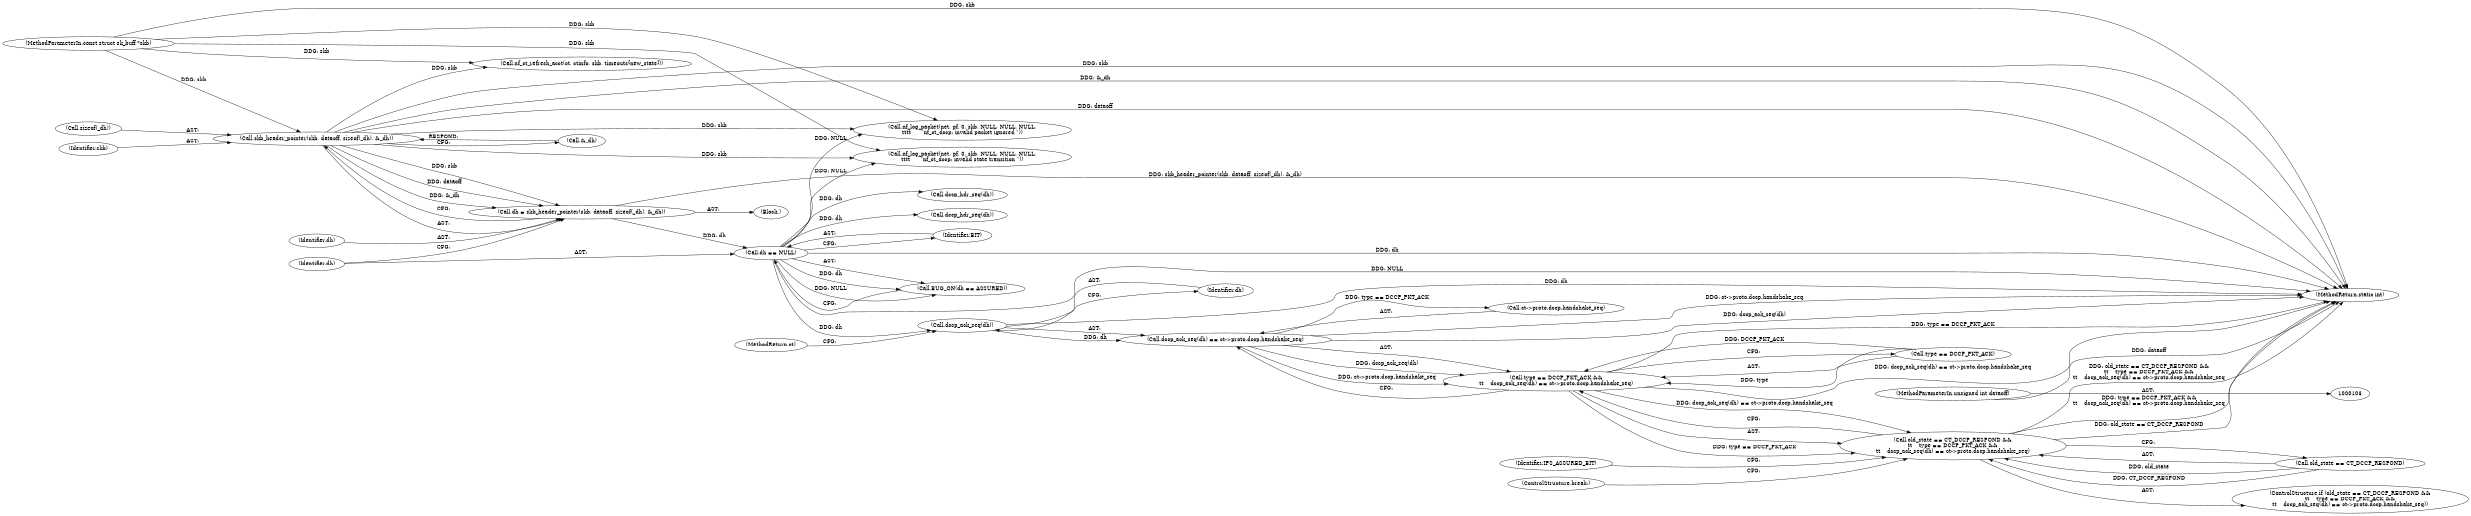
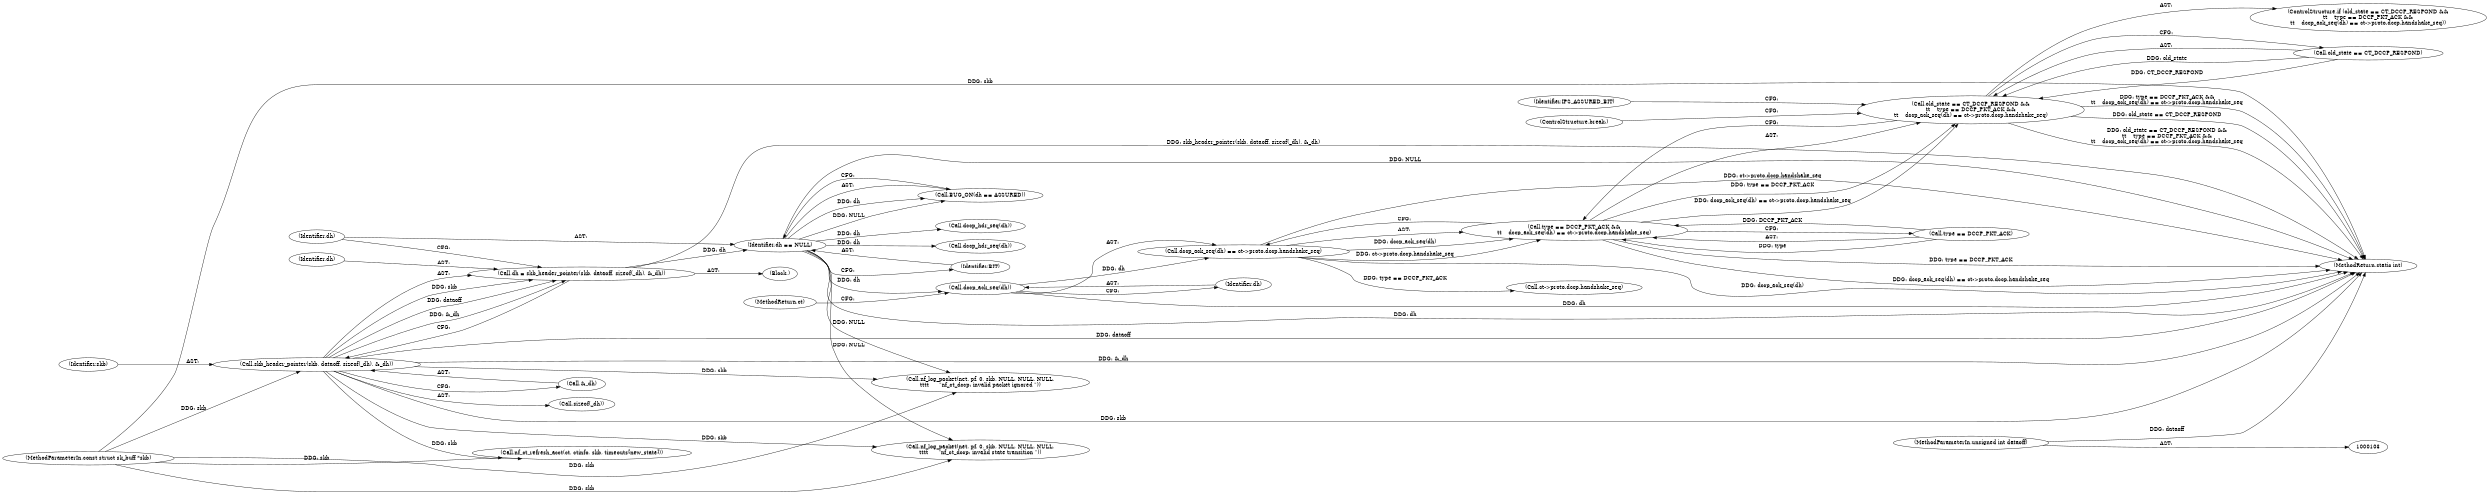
  digraph {
    rankdir=LR
    n1 [label="(Call,dccp_ack_seq(dh))"]
    n2 [label="(Call,dccp_ack_seq(dh) == ct->proto.dccp.handshake_seq)"]
    n3 [label="(MethodReturn,static int)"]
    n4 [label="(Identifier,dh)"]
    n5 [label="(Call,type == DCCP_PKT_ACK &&\n\t\t    dccp_ack_seq(dh) == ct->proto.dccp.handshake_seq)"]
    n6 [label="(Call,ct->proto.dccp.handshake_seq)"]
-   n7 [label="(Call,dh == NULL)"]
+   n7 [label="(Identifier,dh == NULL)"]
    n8 [label="(Call,BUG_ON(dh == ASSURED))"]
    n9 [label="(Call,nf_log_packet(net, pf, 0, skb, NULL, NULL, NULL,\n\t\t\t\t      \"nf_ct_dccp: invalid packet ignored \"))"]
    n10 [label="(Call,nf_log_packet(net, pf, 0, skb, NULL, NULL, NULL,\n\t\t\t\t      \"nf_ct_dccp: invalid state transition \"))"]
    n11 [label="(Call,dccp_hdr_seq(dh))"]
    n12 [label="(Call,dccp_hdr_seq(dh))"]
    n13 [label="(Identifier,BIT)"]
    n14 [label="(Call,dh = skb_header_pointer(skb, dataoff, sizeof(_dh), &_dh))"]
    n15 [label="(Call,skb_header_pointer(skb, dataoff, sizeof(_dh), &_dh))"]
    n16 [label="(Block,)"]
    n17 [label="(Call,nf_ct_refresh_acct(ct, ctinfo, skb, timeouts[new_state]))"]
    n18 [label="(Call,&_dh)"]
    n19 [label="(MethodParameterIn,const struct sk_buff *skb)"]
    n20 [label="(MethodParameterIn,unsigned int dataoff)"]
    1000103
    n22 [label="(Call,old_state == CT_DCCP_RESPOND &&\n\t\t    type == DCCP_PKT_ACK &&\n\t\t    dccp_ack_seq(dh) == ct->proto.dccp.handshake_seq)"]
    n23 [label="(Call,type == DCCP_PKT_ACK)"]
    n24 [label="(ControlStructure,if (old_state == CT_DCCP_RESPOND &&\n\t\t    type == DCCP_PKT_ACK &&\n\t\t    dccp_ack_seq(dh) == ct->proto.dccp.handshake_seq))"]
    n25 [label="(Call,old_state == CT_DCCP_RESPOND)"]
    n26 [label="(Identifier,IPS_ASSURED_BIT)"]
    n27 [label="(MethodReturn,ct)"]
    n28 [label="(Identifier,dh)"]
    n29 [label="(Identifier,dh)"]
    n30 [label="(Identifier,skb)"]
    n31 [label="(ControlStructure,break;)"]
    n32 [label="(Call,sizeof(_dh))"]
    n1 -> n2 [label="AST: "]
    n1 -> n2 [label="DDG: dh"]
    n1 -> n3 [label="DDG: dh"]
    n1 -> n4 [label="CFG: "]
    n2 -> n3 [label="DDG: ct->proto.dccp.handshake_seq"]
    n2 -> n3 [label="DDG: dccp_ack_seq(dh)"]
    n2 -> n5 [label="AST: "]
    n2 -> n5 [label="DDG: dccp_ack_seq(dh)"]
    n2 -> n5 [label="DDG: ct->proto.dccp.handshake_seq"]
    n2 -> n6 [label="DDG: type == DCCP_PKT_ACK"]
    n4 -> n1 [label="AST: "]
    n5 -> n2 [label="CFG: "]
    n5 -> n3 [label="DDG: type == DCCP_PKT_ACK"]
    n5 -> n3 [label="DDG: dccp_ack_seq(dh) == ct->proto.dccp.handshake_seq"]
    n5 -> n22 [label="AST: "]
    n5 -> n22 [label="DDG: type == DCCP_PKT_ACK"]
    n5 -> n22 [label="DDG: dccp_ack_seq(dh) == ct->proto.dccp.handshake_seq"]
    n5 -> n23 [label="CFG: "]
-   n6 -> n2 [label="AST: "]
    n7 -> n1 [label="DDG: dh"]
    n7 -> n3 [label="DDG: dh"]
    n7 -> n3 [label="DDG: NULL"]
    n7 -> n8 [label="AST: "]
    n7 -> n8 [label="DDG: dh"]
    n7 -> n8 [label="DDG: NULL"]
    n7 -> n9 [label="DDG: NULL"]
    n7 -> n10 [label="DDG: NULL"]
    n7 -> n11 [label="DDG: dh"]
    n7 -> n12 [label="DDG: dh"]
    n7 -> n13 [label="CFG: "]
    n8 -> n7 [label="CFG: "]
    n13 -> n7 [label="AST: "]
    n14 -> n3 [label="DDG: skb_header_pointer(skb, dataoff, sizeof(_dh), &_dh)"]
    n14 -> n7 [label="DDG: dh"]
    n14 -> n15 [label="CFG: "]
    n14 -> n16 [label="AST: "]
    n15 -> n3 [label="DDG: dataoff"]
    n15 -> n3 [label="DDG: &_dh"]
    n15 -> n3 [label="DDG: skb"]
    n15 -> n9 [label="DDG: skb"]
    n15 -> n10 [label="DDG: skb"]
    n15 -> n14 [label="AST: "]
    n15 -> n14 [label="DDG: skb"]
    n15 -> n14 [label="DDG: dataoff"]
    n15 -> n14 [label="DDG: &_dh"]
    n15 -> n17 [label="DDG: skb"]
    n15 -> n18 [label="CFG: "]
-   n18 -> n15 [label="RESPOND: "]
+   n18 -> n15 [label="AST: "]
    n19 -> n3 [label="DDG: skb"]
    n19 -> n9 [label="DDG: skb"]
    n19 -> n10 [label="DDG: skb"]
    n19 -> n15 [label="DDG: skb"]
    n19 -> n17 [label="DDG: skb"]
    n20 -> n3 [label="DDG: dataoff"]
    n20 -> 1000103 [label="AST: "]
    n22 -> n3 [label="DDG: old_state == CT_DCCP_RESPOND"]
    n22 -> n3 [label="DDG: old_state == CT_DCCP_RESPOND &&\n\t\t    type == DCCP_PKT_ACK &&\n\t\t    dccp_ack_seq(dh) == ct->proto.dccp.handshake_seq"]
    n22 -> n3 [label="DDG: type == DCCP_PKT_ACK &&\n\t\t    dccp_ack_seq(dh) == ct->proto.dccp.handshake_seq"]
    n22 -> n5 [label="CFG: "]
    n22 -> n24 [label="AST: "]
    n22 -> n25 [label="CFG: "]
    n23 -> n5 [label="AST: "]
    n23 -> n5 [label="DDG: type"]
    n23 -> n5 [label="DDG: DCCP_PKT_ACK"]
    n25 -> n22 [label="AST: "]
    n25 -> n22 [label="DDG: old_state"]
    n25 -> n22 [label="DDG: CT_DCCP_RESPOND"]
    n26 -> n22 [label="CFG: "]
    n27 -> n1 [label="CFG: "]
    n28 -> n14 [label="AST: "]
    n29 -> n7 [label="AST: "]
    n29 -> n14 [label="CFG: "]
    n30 -> n15 [label="AST: "]
    n31 -> n22 [label="CFG: "]
-   n32 -> n15 [label="AST: "]
+   n15 -> n32 [label="AST: "]
  }
